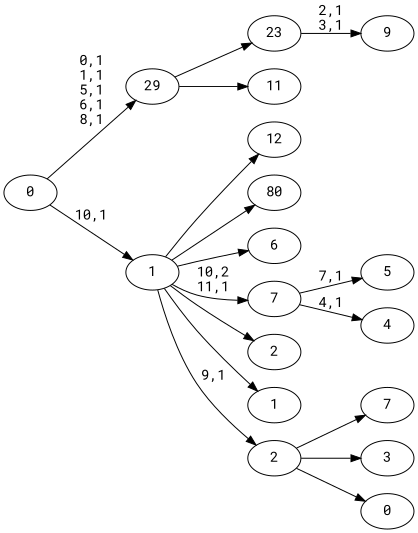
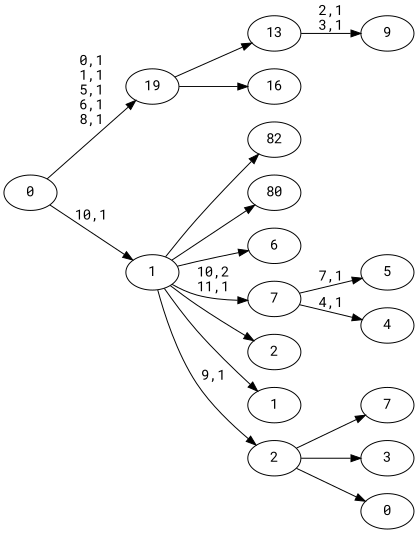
  digraph {
    fontname="Roboto Mono"
    rankdir=LR
    node [fontname="Roboto Mono"]
    edge [fontname="Roboto Mono"]
-   n1 [label=23]
+   n1 [label=13]
    n2 [label=9]
-   n3 [label=12]
-   n4 [label=11]
+   n3 [label=82]
+   n4 [label=16]
    n5 [label=80]
-   19 [label=29]
+   19
    n7 [label=7]
    n8 [label=6]
    n9 [label=5]
    n10 [label=4]
    7
    n12 [label=3]
    n13 [label=2]
    n14 [label=1]
    n15 [label=0]
    2
    1
    0
    n1 -> n2 [label="2,1\n3,1"]
    19 -> n1
    19 -> n4
    7 -> n9 [label="7,1"]
    7 -> n10 [label="4,1"]
    2 -> n7
    2 -> n12
    2 -> n15
    1 -> n3
    1 -> n5
    1 -> n8
    1 -> 7 [label="10,2\n11,1"]
    1 -> n13
    1 -> n14
    1 -> 2 [label="9,1"]
    0 -> 19 [label="0,1\n1,1\n5,1\n6,1\n8,1"]
    0 -> 1 [label="10,1"]
  }
